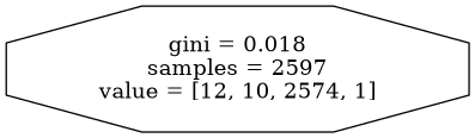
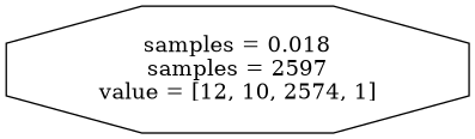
  digraph {
    rankdir=LR
-   n1 [label="gini = 0.018\nsamples = 2597\nvalue = [12, 10, 2574, 1]" shape=octagon]
+   n1 [label="samples = 0.018\nsamples = 2597\nvalue = [12, 10, 2574, 1]" shape=octagon]
  }
